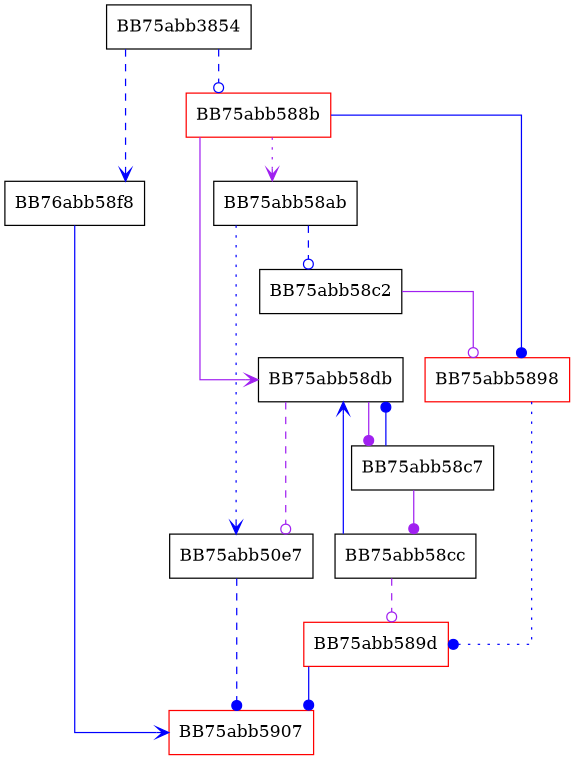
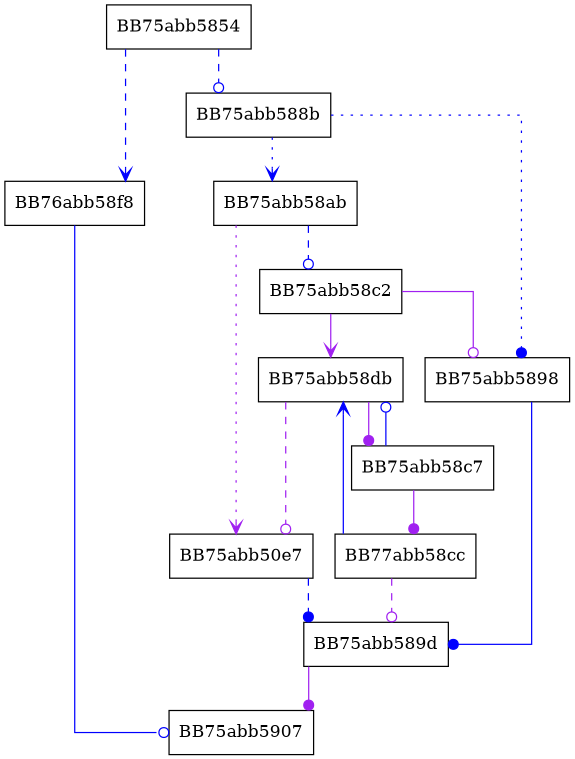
  digraph {
    splines=ortho
    node [color=black shape=box]
    edge [arrowhead=dot color=blue style=solid]
    n1 [label=BB76abb58f8]
-   BB75abb5854 [label=BB75abb3854]
-   BB75abb588b [color=red]
-   BB75abb5907 [color=red]
+   BB75abb5854
+   BB75abb588b
+   BB75abb5907
    BB75abb58ab
-   BB75abb5898 [color=red]
+   BB75abb5898
    n7 [label=BB75abb50e7]
    BB75abb58c2
-   BB75abb589d [color=red]
+   BB75abb589d
    BB75abb58db
    BB75abb58c7
-   BB75abb58cc
-   n1 -> BB75abb5907 [arrowhead=vee]
+   BB75abb58cc [label=BB77abb58cc]
+   n1 -> BB75abb5907 [arrowhead=odot]
    BB75abb5854 -> n1 [arrowhead=vee style=dashed]
    BB75abb5854 -> BB75abb588b [arrowhead=odot style=dashed]
-   BB75abb588b -> BB75abb58ab [arrowhead=vee color=purple style=dotted]
-   BB75abb588b -> BB75abb5898
-   BB75abb58ab -> n7 [arrowhead=vee style=dotted]
+   BB75abb588b -> BB75abb58ab [arrowhead=vee style=dotted]
+   BB75abb588b -> BB75abb5898 [style=dotted]
+   BB75abb58ab -> n7 [arrowhead=vee color=purple style=dotted]
    BB75abb58ab -> BB75abb58c2 [arrowhead=odot style=dashed]
-   BB75abb5898 -> BB75abb589d [style=dotted]
-   n7 -> BB75abb5907 [style=dashed]
+   BB75abb5898 -> BB75abb589d
+   n7 -> BB75abb589d [style=dashed]
    BB75abb58c2 -> BB75abb5898 [arrowhead=odot color=purple]
-   BB75abb588b -> BB75abb58db [arrowhead=vee color=purple]
-   BB75abb589d -> BB75abb5907
+   BB75abb58c2 -> BB75abb58db [arrowhead=vee color=purple]
+   BB75abb589d -> BB75abb5907 [color=purple]
    BB75abb58db -> n7 [arrowhead=odot color=purple style=dashed]
    BB75abb58db -> BB75abb58c7 [color=purple]
-   BB75abb58c7 -> BB75abb58db
+   BB75abb58c7 -> BB75abb58db [arrowhead=odot]
    BB75abb58c7 -> BB75abb58cc [color=purple]
    BB75abb58cc -> BB75abb589d [arrowhead=odot color=purple style=dashed]
    BB75abb58cc -> BB75abb58db [arrowhead=vee]
  }
